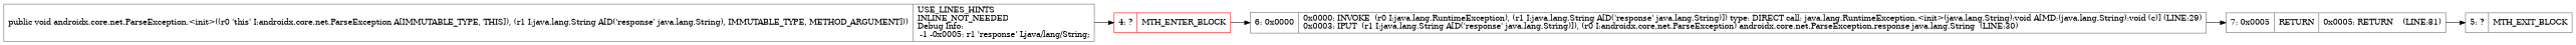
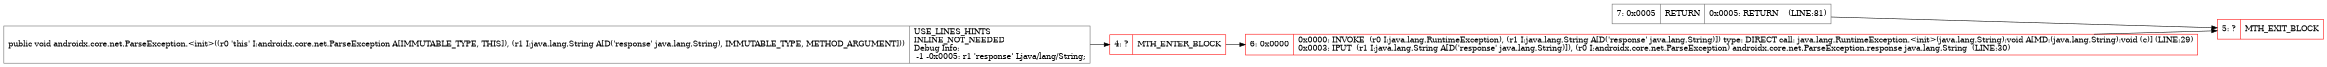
  digraph {
    rankdir=LR
    node [color=gray40 shape=record]
    n1 [color=red label="{4\:\ ?|MTH_ENTER_BLOCK\l}"]
-   n2 [label="{6\:\ 0x0000|0x0000: INVOKE  (r0 I:java.lang.RuntimeException), (r1 I:java.lang.String A[D('response' java.lang.String)]) type: DIRECT call: java.lang.RuntimeException.\<init\>(java.lang.String):void A[MD:(java.lang.String):void (c)] (LINE:29)\l0x0003: IPUT  (r1 I:java.lang.String A[D('response' java.lang.String)]), (r0 I:androidx.core.net.ParseException) androidx.core.net.ParseException.response java.lang.String  (LINE:30)\l}"]
+   n2 [color=red label="{6\:\ 0x0000|0x0000: INVOKE  (r0 I:java.lang.RuntimeException), (r1 I:java.lang.String A[D('response' java.lang.String)]) type: DIRECT call: java.lang.RuntimeException.\<init\>(java.lang.String):void A[MD:(java.lang.String):void (c)] (LINE:29)\l0x0003: IPUT  (r1 I:java.lang.String A[D('response' java.lang.String)]), (r0 I:androidx.core.net.ParseException) androidx.core.net.ParseException.response java.lang.String  (LINE:30)\l}"]
    n3 [label="{7\:\ 0x0005|RETURN\l|0x0005: RETURN    (LINE:81)\l}"]
-   n4 [label="{5\:\ ?|MTH_EXIT_BLOCK\l}"]
+   n4 [color=red label="{5\:\ ?|MTH_EXIT_BLOCK\l}"]
    n5 [label="{public void androidx.core.net.ParseException.\<init\>((r0 'this' I:androidx.core.net.ParseException A[IMMUTABLE_TYPE, THIS]), (r1 I:java.lang.String A[D('response' java.lang.String), IMMUTABLE_TYPE, METHOD_ARGUMENT]))  | USE_LINES_HINTS\lINLINE_NOT_NEEDED\lDebug Info:\l  \-1 \-0x0005: r1 'response' Ljava\/lang\/String;\l}"]
    n1 -> n2
-   n2 -> n3
+   n2 -> n4
    n3 -> n4
    n5 -> n1
  }
